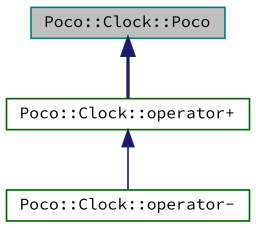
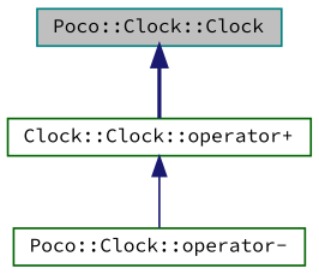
  digraph {
    fontname="Source Code Pro"
    rankdir=TB
    node [color=darkgreen fillcolor=white fontname="Source Code Pro" fontsize=10 shape=record style=filled]
    edge [color=midnightblue dir=back fontname="Source Code Pro" fontsize=10 labelfontname=Helvetica labelfontsize=10]
-   n1 [color=teal fillcolor=grey75 fontcolor=black height=0.2 label="Poco::Clock::Poco" width=0.4]
-   n2 [height=0.2 label="Poco::Clock::operator+" width=0.4]
+   n1 [color=teal fillcolor=grey75 fontcolor=black height=0.2 label="Poco::Clock::Clock" width=0.4]
+   n2 [height=0.2 label="Clock::Clock::operator+" width=0.4]
    n3 [height=0.2 label="Poco::Clock::operator-" width=0.4]
    n1 -> n2 [style=bold]
    n2 -> n3 [style=solid]
  }
